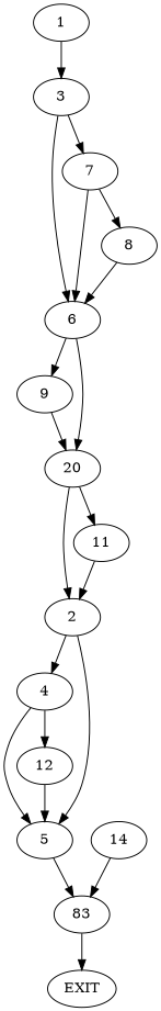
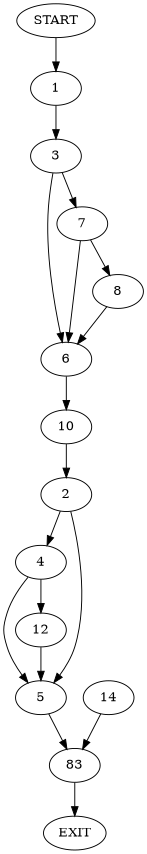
  digraph {
+   n1 [label=START]
    1
    3
    n4 [label=EXIT]
    2
    4
    5
    6
    7
    12
    n11 [label=83]
-   9
-   10 [label=20]
+   10
    8
-   11
    14
+   n1 -> 1
    1 -> 3
    3 -> 6
    3 -> 7
    2 -> 4
    2 -> 5
    4 -> 5
    4 -> 12
    5 -> n11
-   6 -> 9
    6 -> 10
    7 -> 6
    7 -> 8
    12 -> 5
    n11 -> n4
-   9 -> 10
    10 -> 2
-   10 -> 11
    8 -> 6
-   11 -> 2
    14 -> n11
  }
